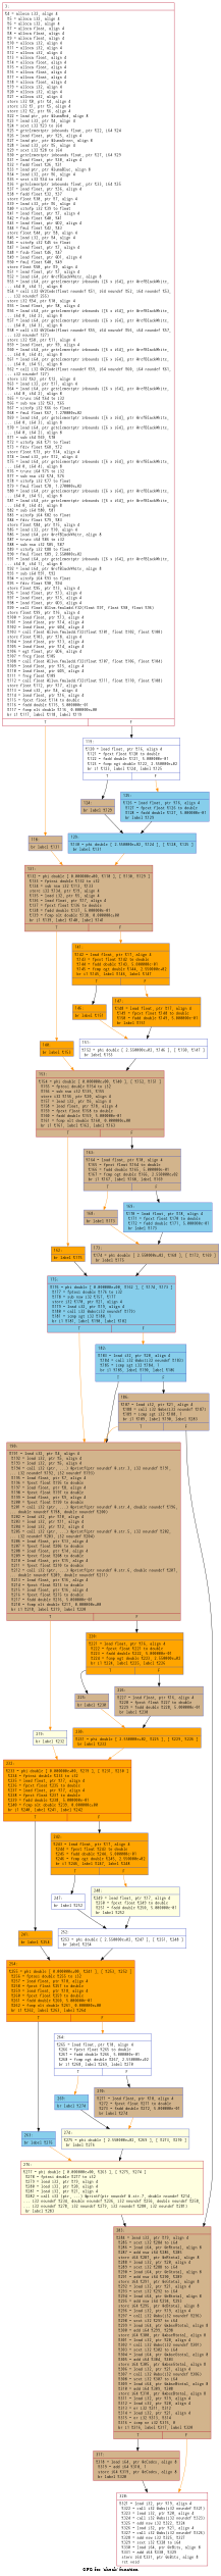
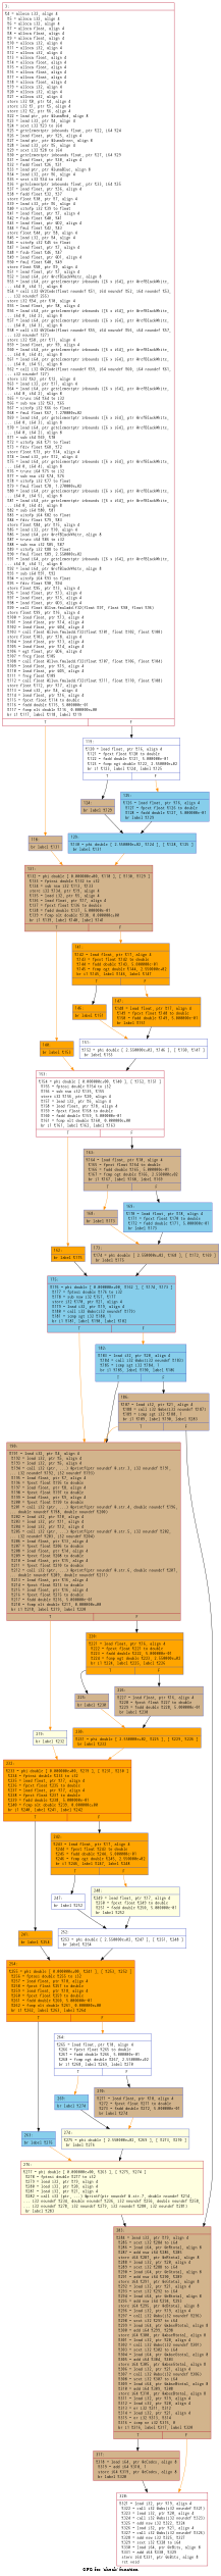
  digraph {
    label="CFG for 'check' function"
    node [color="#3d50c3ff" fillcolor=tan fontname=Courier shape=record style=filled]
    edge [color=black]
    n1 [color="#b70d28ff" fillcolor=white label="{3:\l|  %4 = alloca i32, align 4\l  %5 = alloca i32, align 4\l  %6 = alloca i32, align 4\l  %7 = alloca float, align 4\l  %8 = alloca float, align 4\l  %9 = alloca float, align 4\l  %10 = alloca i32, align 4\l  %11 = alloca i32, align 4\l  %12 = alloca i32, align 4\l  %13 = alloca float, align 4\l  %14 = alloca float, align 4\l  %15 = alloca float, align 4\l  %16 = alloca float, align 4\l  %17 = alloca float, align 4\l  %18 = alloca float, align 4\l  %19 = alloca i32, align 4\l  %20 = alloca i32, align 4\l  %21 = alloca i32, align 4\l  store i32 %0, ptr %4, align 4\l  store i32 %1, ptr %5, align 4\l  store i32 %2, ptr %6, align 4\l  %22 = load ptr, ptr @lumaRed, align 8\l  %23 = load i32, ptr %4, align 4\l  %24 = sext i32 %23 to i64\l  %25 = getelementptr inbounds float, ptr %22, i64 %24\l  %26 = load float, ptr %25, align 4\l  %27 = load ptr, ptr @lumaGreen, align 8\l  %28 = load i32, ptr %5, align 4\l  %29 = sext i32 %28 to i64\l  %30 = getelementptr inbounds float, ptr %27, i64 %29\l  %31 = load float, ptr %30, align 4\l  %32 = fadd float %26, %31\l  %33 = load ptr, ptr @lumaBlue, align 8\l  %34 = load i32, ptr %6, align 4\l  %35 = sext i32 %34 to i64\l  %36 = getelementptr inbounds float, ptr %33, i64 %35\l  %37 = load float, ptr %36, align 4\l  %38 = fadd float %32, %37\l  store float %38, ptr %7, align 4\l  %39 = load i32, ptr %6, align 4\l  %40 = sitofp i32 %39 to float\l  %41 = load float, ptr %7, align 4\l  %42 = fsub float %40, %41\l  %43 = load float, ptr @D2, align 4\l  %44 = fmul float %42, %43\l  store float %44, ptr %8, align 4\l  %45 = load i32, ptr %4, align 4\l  %46 = sitofp i32 %45 to float\l  %47 = load float, ptr %7, align 4\l  %48 = fsub float %46, %47\l  %49 = load float, ptr @D1, align 4\l  %50 = fmul float %48, %49\l  store float %50, ptr %9, align 4\l  %51 = load float, ptr %7, align 4\l  %52 = load i64, ptr @refBlackWhite, align 8\l  %53 = load i64, ptr getelementptr inbounds ([6 x i64], ptr @refBlackWhite,\l... i64 0, i64 1), align 8\l  %54 = call i32 @V2Code(float noundef %51, i64 noundef %52, i64 noundef %53,\l... i32 noundef 255)\l  store i32 %54, ptr %10, align 4\l  %55 = load float, ptr %8, align 4\l  %56 = load i64, ptr getelementptr inbounds ([6 x i64], ptr @refBlackWhite,\l... i64 0, i64 2), align 8\l  %57 = load i64, ptr getelementptr inbounds ([6 x i64], ptr @refBlackWhite,\l... i64 0, i64 3), align 8\l  %58 = call i32 @V2Code(float noundef %55, i64 noundef %56, i64 noundef %57,\l... i32 noundef 127)\l  store i32 %58, ptr %11, align 4\l  %59 = load float, ptr %9, align 4\l  %60 = load i64, ptr getelementptr inbounds ([6 x i64], ptr @refBlackWhite,\l... i64 0, i64 4), align 8\l  %61 = load i64, ptr getelementptr inbounds ([6 x i64], ptr @refBlackWhite,\l... i64 0, i64 5), align 8\l  %62 = call i32 @V2Code(float noundef %59, i64 noundef %60, i64 noundef %61,\l... i32 noundef 127)\l  store i32 %62, ptr %12, align 4\l  %63 = load i32, ptr %11, align 4\l  %64 = load i64, ptr getelementptr inbounds ([6 x i64], ptr @refBlackWhite,\l... i64 0, i64 2), align 8\l  %65 = trunc i64 %64 to i32\l  %66 = sub nsw i32 %63, %65\l  %67 = sitofp i32 %66 to float\l  %68 = fmul float %67, 1.270000e+02\l  %69 = load i64, ptr getelementptr inbounds ([6 x i64], ptr @refBlackWhite,\l... i64 0, i64 3), align 8\l  %70 = load i64, ptr getelementptr inbounds ([6 x i64], ptr @refBlackWhite,\l... i64 0, i64 2), align 8\l  %71 = sub i64 %69, %70\l  %72 = uitofp i64 %71 to float\l  %73 = fdiv float %68, %72\l  store float %73, ptr %14, align 4\l  %74 = load i32, ptr %12, align 4\l  %75 = load i64, ptr getelementptr inbounds ([6 x i64], ptr @refBlackWhite,\l... i64 0, i64 4), align 8\l  %76 = trunc i64 %75 to i32\l  %77 = sub nsw i32 %74, %76\l  %78 = sitofp i32 %77 to float\l  %79 = fmul float %78, 1.270000e+02\l  %80 = load i64, ptr getelementptr inbounds ([6 x i64], ptr @refBlackWhite,\l... i64 0, i64 5), align 8\l  %81 = load i64, ptr getelementptr inbounds ([6 x i64], ptr @refBlackWhite,\l... i64 0, i64 4), align 8\l  %82 = sub i64 %80, %81\l  %83 = uitofp i64 %82 to float\l  %84 = fdiv float %79, %83\l  store float %84, ptr %15, align 4\l  %85 = load i32, ptr %10, align 4\l  %86 = load i64, ptr @refBlackWhite, align 8\l  %87 = trunc i64 %86 to i32\l  %88 = sub nsw i32 %85, %87\l  %89 = sitofp i32 %88 to float\l  %90 = fmul float %89, 2.550000e+02\l  %91 = load i64, ptr getelementptr inbounds ([6 x i64], ptr @refBlackWhite,\l... i64 0, i64 1), align 8\l  %92 = load i64, ptr @refBlackWhite, align 8\l  %93 = sub i64 %91, %92\l  %94 = uitofp i64 %93 to float\l  %95 = fdiv float %90, %94\l  store float %95, ptr %13, align 4\l  %96 = load float, ptr %13, align 4\l  %97 = load float, ptr %15, align 4\l  %98 = load float, ptr @D3, align 4\l  %99 = call float @llvm.fmuladd.f32(float %97, float %98, float %96)\l  store float %99, ptr %16, align 4\l  %100 = load float, ptr %13, align 4\l  %101 = load float, ptr %14, align 4\l  %102 = load float, ptr @D4, align 4\l  %103 = call float @llvm.fmuladd.f32(float %101, float %102, float %100)\l  store float %103, ptr %18, align 4\l  %104 = load float, ptr %13, align 4\l  %105 = load float, ptr %14, align 4\l  %106 = ogt float, ptr @D6, align 4\l  %107 = fneg float %105\l  %108 = call float @llvm.fmuladd.f32(float %107, float %106, float %104)\l  %109 = load float, ptr %15, align 4\l  %110 = load float, ptr @D5, align 4\l  %111 = fneg float %109\l  %112 = call float @llvm.fmuladd.f32(float %111, float %110, float %108)\l  store float %112, ptr %17, align 4\l  %113 = load i32, ptr %4, align 4\l  %114 = load float, ptr %16, align 4\l  %115 = fpext float %114 to double\l  %116 = fadd double %115, 5.000000e-01\l  %117 = fcmp olt double %116, 0.000000e+00\l  br i1 %117, label %118, label %119\l|{<s0>T|<s1>F}}"]
    n2 [label="{118:\l|  br label %131\l}"]
    n3 [fillcolor=white label="{119:\l|  %120 = load float, ptr %16, align 4\l  %121 = fpext float %120 to double\l  %122 = fadd double %121, 5.000000e-01\l  %123 = fcmp ogt double %122, 2.550000e+02\l  br i1 %123, label %124, label %125\l|{<s0>T|<s1>F}}"]
    n4 [color="#b70d28ff" label="{131:\l|  %132 = phi double [ 0.000000e+00, %118 ], [ %130, %129 ]\l  %133 = fptosi double %132 to i32\l  %134 = sub nsw i32 %113, %133\l  store i32 %134, ptr %19, align 4\l  %135 = load i32, ptr %5, align 4\l  %136 = load float, ptr %17, align 4\l  %137 = fpext float %136 to double\l  %138 = fadd double %137, 5.000000e-01\l  %139 = fcmp olt double %138, 0.000000e+00\l  br i1 %139, label %140, label %141\l|{<s0>T|<s1>F}}"]
    n5 [label="{124:\l|  br label %129\l}"]
    n6 [fillcolor=skyblue label="{125:\l|  %126 = load float, ptr %16, align 4\l  %127 = fpext float %126 to double\l  %128 = fadd double %127, 5.000000e-01\l  br label %129\l}"]
    n7 [fillcolor=orange label="{140:\l|  br label %153\l}"]
    n8 [fillcolor=orange label="{141:\l|  %142 = load float, ptr %17, align 4\l  %143 = fpext float %142 to double\l  %144 = fadd double %143, 5.000000e-01\l  %145 = fcmp ogt double %144, 2.550000e+02\l  br i1 %145, label %146, label %147\l|{<s0>T|<s1>F}}"]
    n9 [fillcolor=skyblue label="{129:\l|  %130 = phi double [ 2.550000e+02, %124 ], [ %128, %125 ]\l  br label %131\l}"]
-   n10 [color="#b70d28ff" label="{153:\l|  %154 = phi double [ 0.000000e+00, %140 ], [ %152, %151 ]\l  %155 = fptosi double %154 to i32\l  %156 = sub nsw i32 %135, %155\l  store i32 %156, ptr %20, align 4\l  %157 = load i32, ptr %6, align 4\l  %158 = load float, ptr %18, align 4\l  %159 = fpext float %158 to double\l  %160 = fadd double %159, 5.000000e-01\l  %161 = fcmp olt double %160, 0.000000e+00\l  br i1 %161, label %162, label %163\l|{<s0>T|<s1>F}}"]
+   n10 [color="#b70d28ff" fillcolor=white label="{153:\l|  %154 = phi double [ 0.000000e+00, %140 ], [ %152, %151 ]\l  %155 = fptosi double %154 to i32\l  %156 = sub nsw i32 %135, %155\l  store i32 %156, ptr %20, align 4\l  %157 = load i32, ptr %6, align 4\l  %158 = load float, ptr %18, align 4\l  %159 = fpext float %158 to double\l  %160 = fadd double %159, 5.000000e-01\l  %161 = fcmp olt double %160, 0.000000e+00\l  br i1 %161, label %162, label %163\l|{<s0>T|<s1>F}}"]
    n11 [fillcolor=orange label="{146:\l|  br label %151\l}"]
    n12 [fillcolor=orange label="{147:\l|  %148 = load float, ptr %17, align 4\l  %149 = fpext float %148 to double\l  %150 = fadd double %149, 5.000000e-01\l  br label %151\l}"]
    n13 [fillcolor=orange label="{162:\l|  br label %175\l}"]
    n14 [label="{163:\l|  %164 = load float, ptr %18, align 4\l  %165 = fpext float %164 to double\l  %166 = fadd double %165, 5.000000e-01\l  %167 = fcmp ogt double %166, 2.550000e+02\l  br i1 %167, label %168, label %169\l|{<s0>T|<s1>F}}"]
    n15 [fillcolor=white label="{151:\l|  %152 = phi double [ 2.550000e+02, %146 ], [ %150, %147 ]\l  br label %153\l}"]
    n16 [color="#b70d28ff" fillcolor=skyblue label="{175:\l|  %176 = phi double [ 0.000000e+00, %162 ], [ %174, %173 ]\l  %177 = fptosi double %176 to i32\l  %178 = sub nsw i32 %157, %177\l  store i32 %178, ptr %21, align 4\l  %179 = load i32, ptr %19, align 4\l  %180 = call i32 @abs(i32 noundef %179)\l  %181 = icmp sgt i32 %180, 1\l  br i1 %181, label %190, label %182\l|{<s0>T|<s1>F}}"]
    n17 [label="{168:\l|  br label %173\l}"]
    n18 [fillcolor=skyblue label="{169:\l|  %170 = load float, ptr %18, align 4\l  %171 = fpext float %170 to double\l  %172 = fadd double %171, 5.000000e-01\l  br label %173\l}"]
    n19 [color="#b70d28ff" label="{190:\l|  %191 = load i32, ptr %4, align 4\l  %192 = load i32, ptr %5, align 4\l  %193 = load i32, ptr %6, align 4\l  %194 = call i32 (ptr, ...) @printf(ptr noundef @.str.3, i32 noundef %191,\l... i32 noundef %192, i32 noundef %193)\l  %195 = load float, ptr %7, align 4\l  %196 = fpext float %195 to double\l  %197 = load float, ptr %8, align 4\l  %198 = fpext float %197 to double\l  %199 = load float, ptr %9, align 4\l  %200 = fpext float %199 to double\l  %201 = call i32 (ptr, ...) @printf(ptr noundef @.str.4, double noundef %196,\l... double noundef %198, double noundef %200)\l  %202 = load i32, ptr %10, align 4\l  %203 = load i32, ptr %11, align 4\l  %204 = load i32, ptr %12, align 4\l  %205 = call i32 (ptr, ...) @printf(ptr noundef @.str.5, i32 noundef %202,\l... i32 noundef %203, i32 noundef %204)\l  %206 = load float, ptr %13, align 4\l  %207 = fpext float %206 to double\l  %208 = load float, ptr %14, align 4\l  %209 = fpext float %208 to double\l  %210 = load float, ptr %15, align 4\l  %211 = fpext float %210 to double\l  %212 = call i32 (ptr, ...) @printf(ptr noundef @.str.6, double noundef %207,\l... double noundef %209, double noundef %211)\l  %213 = load float, ptr %16, align 4\l  %214 = fpext float %213 to double\l  %215 = load float, ptr %16, align 4\l  %216 = fpext float %215 to double\l  %217 = fadd double %216, 5.000000e-01\l  %218 = fcmp olt double %217, 0.000000e+00\l  br i1 %218, label %219, label %220\l|{<s0>T|<s1>F}}"]
    n20 [fillcolor=skyblue label="{182:\l|  %183 = load i32, ptr %20, align 4\l  %184 = call i32 @abs(i32 noundef %183)\l  %185 = icmp sgt i32 %184, 1\l  br i1 %185, label %190, label %186\l|{<s0>T|<s1>F}}"]
    n21 [label="{173:\l|  %174 = phi double [ 2.550000e+02, %168 ], [ %172, %169 ]\l  br label %175\l}"]
    n22 [fillcolor=lightyellow label="{219:\l|  br label %232\l}"]
    n23 [fillcolor=orange label="{220:\l|  %221 = load float, ptr %16, align 4\l  %222 = fpext float %221 to double\l  %223 = fadd double %222, 5.000000e-01\l  %224 = fcmp ogt double %223, 2.550000e+02\l  br i1 %224, label %225, label %226\l|{<s0>T|<s1>F}}"]
    n24 [label="{186:\l|  %187 = load i32, ptr %21, align 4\l  %188 = call i32 @abs(i32 noundef %187)\l  %189 = icmp sgt i32 %188, 1\l  br i1 %189, label %190, label %283\l|{<s0>T|<s1>F}}"]
    n25 [color="#b70d28ff" fillcolor=orange label="{232:\l|  %233 = phi double [ 0.000000e+00, %219 ], [ %231, %230 ]\l  %234 = fptosi double %233 to i32\l  %235 = load float, ptr %17, align 4\l  %236 = fpext float %235 to double\l  %237 = load float, ptr %17, align 4\l  %238 = fpext float %237 to double\l  %239 = fadd double %238, 5.000000e-01\l  %240 = fcmp olt double %239, 0.000000e+00\l  br i1 %240, label %241, label %242\l|{<s0>T|<s1>F}}"]
    n26 [label="{225:\l|  br label %230\l}"]
    n27 [label="{226:\l|  %227 = load float, ptr %16, align 4\l  %228 = fpext float %227 to double\l  %229 = fadd double %228, 5.000000e-01\l  br label %230\l}"]
    n28 [color="#b70d28ff" label="{283:\l|  %284 = load i32, ptr %19, align 4\l  %285 = sext i32 %284 to i64\l  %286 = load i64, ptr @eRtotal, align 8\l  %287 = add nsw i64 %286, %285\l  store i64 %287, ptr @eRtotal, align 8\l  %288 = load i32, ptr %20, align 4\l  %289 = sext i32 %288 to i64\l  %290 = load i64, ptr @eGtotal, align 8\l  %291 = add nsw i64 %290, %289\l  store i64 %291, ptr @eGtotal, align 8\l  %292 = load i32, ptr %21, align 4\l  %293 = sext i32 %292 to i64\l  %294 = load i64, ptr @eBtotal, align 8\l  %295 = add nsw i64 %294, %293\l  store i64 %295, ptr @eBtotal, align 8\l  %296 = load i32, ptr %19, align 4\l  %297 = call i32 @abs(i32 noundef %296)\l  %298 = sext i32 %297 to i64\l  %299 = load i64, ptr @AbseRtotal, align 8\l  %300 = add i64 %299, %298\l  store i64 %300, ptr @AbseRtotal, align 8\l  %301 = load i32, ptr %20, align 4\l  %302 = call i32 @abs(i32 noundef %301)\l  %303 = sext i32 %302 to i64\l  %304 = load i64, ptr @AbseGtotal, align 8\l  %305 = add i64 %304, %303\l  store i64 %305, ptr @AbseGtotal, align 8\l  %306 = load i32, ptr %21, align 4\l  %307 = call i32 @abs(i32 noundef %306)\l  %308 = sext i32 %307 to i64\l  %309 = load i64, ptr @AbseBtotal, align 8\l  %310 = add i64 %309, %308\l  store i64 %310, ptr @AbseBtotal, align 8\l  %311 = load i32, ptr %19, align 4\l  %312 = load i32, ptr %20, align 4\l  %313 = or i32 %311, %312\l  %314 = load i32, ptr %21, align 4\l  %315 = or i32 %313, %314\l  %316 = icmp ne i32 %315, 0\l  br i1 %316, label %317, label %320\l|{<s0>T|<s1>F}}"]
    n29 [color="#b70d28ff" label="{317:\l|  %318 = load i64, ptr @eCodes, align 8\l  %319 = add i64 %318, 1\l  store i64 %319, ptr @eCodes, align 8\l  br label %320\l}"]
    n30 [color="#b70d28ff" fillcolor=white label="{320:\l|  %321 = load i32, ptr %19, align 4\l  %322 = call i32 @abs(i32 noundef %321)\l  %323 = load i32, ptr %20, align 4\l  %324 = call i32 @abs(i32 noundef %323)\l  %325 = add nsw i32 %322, %324\l  %326 = load i32, ptr %21, align 4\l  %327 = call i32 @abs(i32 noundef %326)\l  %328 = add nsw i32 %325, %327\l  %329 = sext i32 %328 to i64\l  %330 = load i64, ptr @eBits, align 8\l  %331 = add i64 %330, %329\l  store i64 %331, ptr @eBits, align 8\l  ret void\l}"]
    n31 [fillcolor=orange label="{241:\l|  br label %254\l}"]
    n32 [fillcolor=orange label="{242:\l|  %243 = load float, ptr %17, align 4\l  %244 = fpext float %243 to double\l  %245 = fadd double %244, 5.000000e-01\l  %246 = fcmp ogt double %245, 2.550000e+02\l  br i1 %246, label %247, label %248\l|{<s0>T|<s1>F}}"]
    n33 [fillcolor=orange label="{230:\l|  %231 = phi double [ 2.550000e+02, %225 ], [ %229, %226 ]\l  br label %232\l}"]
    n34 [color="#b70d28ff" fillcolor=orange label="{254:\l|  %255 = phi double [ 0.000000e+00, %241 ], [ %253, %252 ]\l  %256 = fptosi double %255 to i32\l  %257 = load float, ptr %18, align 4\l  %258 = fpext float %257 to double\l  %259 = load float, ptr %18, align 4\l  %260 = fpext float %259 to double\l  %261 = fadd double %260, 5.000000e-01\l  %262 = fcmp olt double %261, 0.000000e+00\l  br i1 %262, label %263, label %264\l|{<s0>T|<s1>F}}"]
    n35 [fillcolor=white label="{247:\l|  br label %252\l}"]
    n36 [fillcolor=lightyellow label="{248:\l|  %249 = load float, ptr %17, align 4\l  %250 = fpext float %249 to double\l  %251 = fadd double %250, 5.000000e-01\l  br label %252\l}"]
    n37 [fillcolor=skyblue label="{263:\l|  br label %276\l}"]
    n38 [fillcolor=white label="{264:\l|  %265 = load float, ptr %18, align 4\l  %266 = fpext float %265 to double\l  %267 = fadd double %266, 5.000000e-01\l  %268 = fcmp ogt double %267, 2.550000e+02\l  br i1 %268, label %269, label %270\l|{<s0>T|<s1>F}}"]
    n39 [fillcolor=white label="{252:\l|  %253 = phi double [ 2.550000e+02, %247 ], [ %251, %248 ]\l  br label %254\l}"]
    n40 [color="#b70d28ff" fillcolor=lightyellow label="{276:\l|  %277 = phi double [ 0.000000e+00, %263 ], [ %275, %274 ]\l  %278 = fptosi double %277 to i32\l  %279 = load i32, ptr %19, align 4\l  %280 = load i32, ptr %20, align 4\l  %281 = load i32, ptr %21, align 4\l  %282 = call i32 (ptr, ...) @printf(ptr noundef @.str.7, double noundef %214,\l... i32 noundef %234, double noundef %236, i32 noundef %256, double noundef %258,\l... i32 noundef %278, i32 noundef %279, i32 noundef %280, i32 noundef %281)\l  br label %283\l}"]
    n41 [fillcolor=skyblue label="{269:\l|  br label %274\l}"]
    n42 [label="{270:\l|  %271 = load float, ptr %18, align 4\l  %272 = fpext float %271 to double\l  %273 = fadd double %272, 5.000000e-01\l  br label %274\l}"]
    n43 [fillcolor=lightyellow label="{274:\l|  %275 = phi double [ 2.550000e+02, %269 ], [ %273, %270 ]\l  br label %276\l}"]
    n1 -> n2 [color=darkorange tailport=s0]
    n1 -> n3 [tailport=s1]
    n2 -> n4 [color=darkorange]
    n3 -> n5 [tailport=s0]
    n3 -> n6 [color=darkorange tailport=s1]
    n4 -> n7 [color=darkorange tailport=s0]
    n4 -> n8 [color=darkorange tailport=s1]
    n5 -> n9
    n6 -> n9
    n7 -> n10 [color=darkorange]
    n8 -> n11 [tailport=s0]
    n8 -> n12 [color=darkorange tailport=s1]
    n9 -> n4 [color=darkorange]
    n10 -> n13 [color=darkorange tailport=s0]
    n10 -> n14 [tailport=s1]
    n11 -> n15 [color=darkorange]
    n12 -> n15
    n13 -> n16
    n14 -> n17 [color=darkorange tailport=s0]
    n14 -> n18 [tailport=s1]
    n15 -> n10
    n16 -> n19 [color=darkorange tailport=s0]
    n16 -> n20 [color=darkorange tailport=s1]
    n17 -> n21 [color=darkorange]
    n18 -> n21
    n19 -> n22 [color=darkorange tailport=s0]
    n19 -> n23 [tailport=s1]
    n20 -> n19 [tailport=s0]
    n20 -> n24 [tailport=s1]
    n21 -> n16
    n22 -> n25 [color=darkorange]
    n23 -> n26 [tailport=s0]
    n23 -> n27 [tailport=s1]
    n24 -> n19 [color=darkorange tailport=s0]
    n24 -> n28 [tailport=s1]
    n25 -> n31 [tailport=s0]
    n25 -> n32 [tailport=s1]
    n26 -> n33 [color=darkorange]
    n27 -> n33
    n28 -> n29 [tailport=s0]
    n28 -> n30 [color=darkorange tailport=s1]
    n29 -> n30
    n31 -> n34
    n32 -> n35 [tailport=s0]
    n32 -> n36 [color=darkorange tailport=s1]
    n33 -> n25 [color=darkorange]
    n34 -> n37 [tailport=s0]
    n34 -> n38 [color=darkorange tailport=s1]
    n35 -> n39
    n36 -> n39
    n37 -> n40 [color=darkorange]
    n38 -> n41 [color=darkorange tailport=s0]
    n38 -> n42 [tailport=s1]
    n39 -> n34
    n40 -> n28
    n41 -> n43
    n42 -> n43 [color=darkorange]
    n43 -> n40
  }
